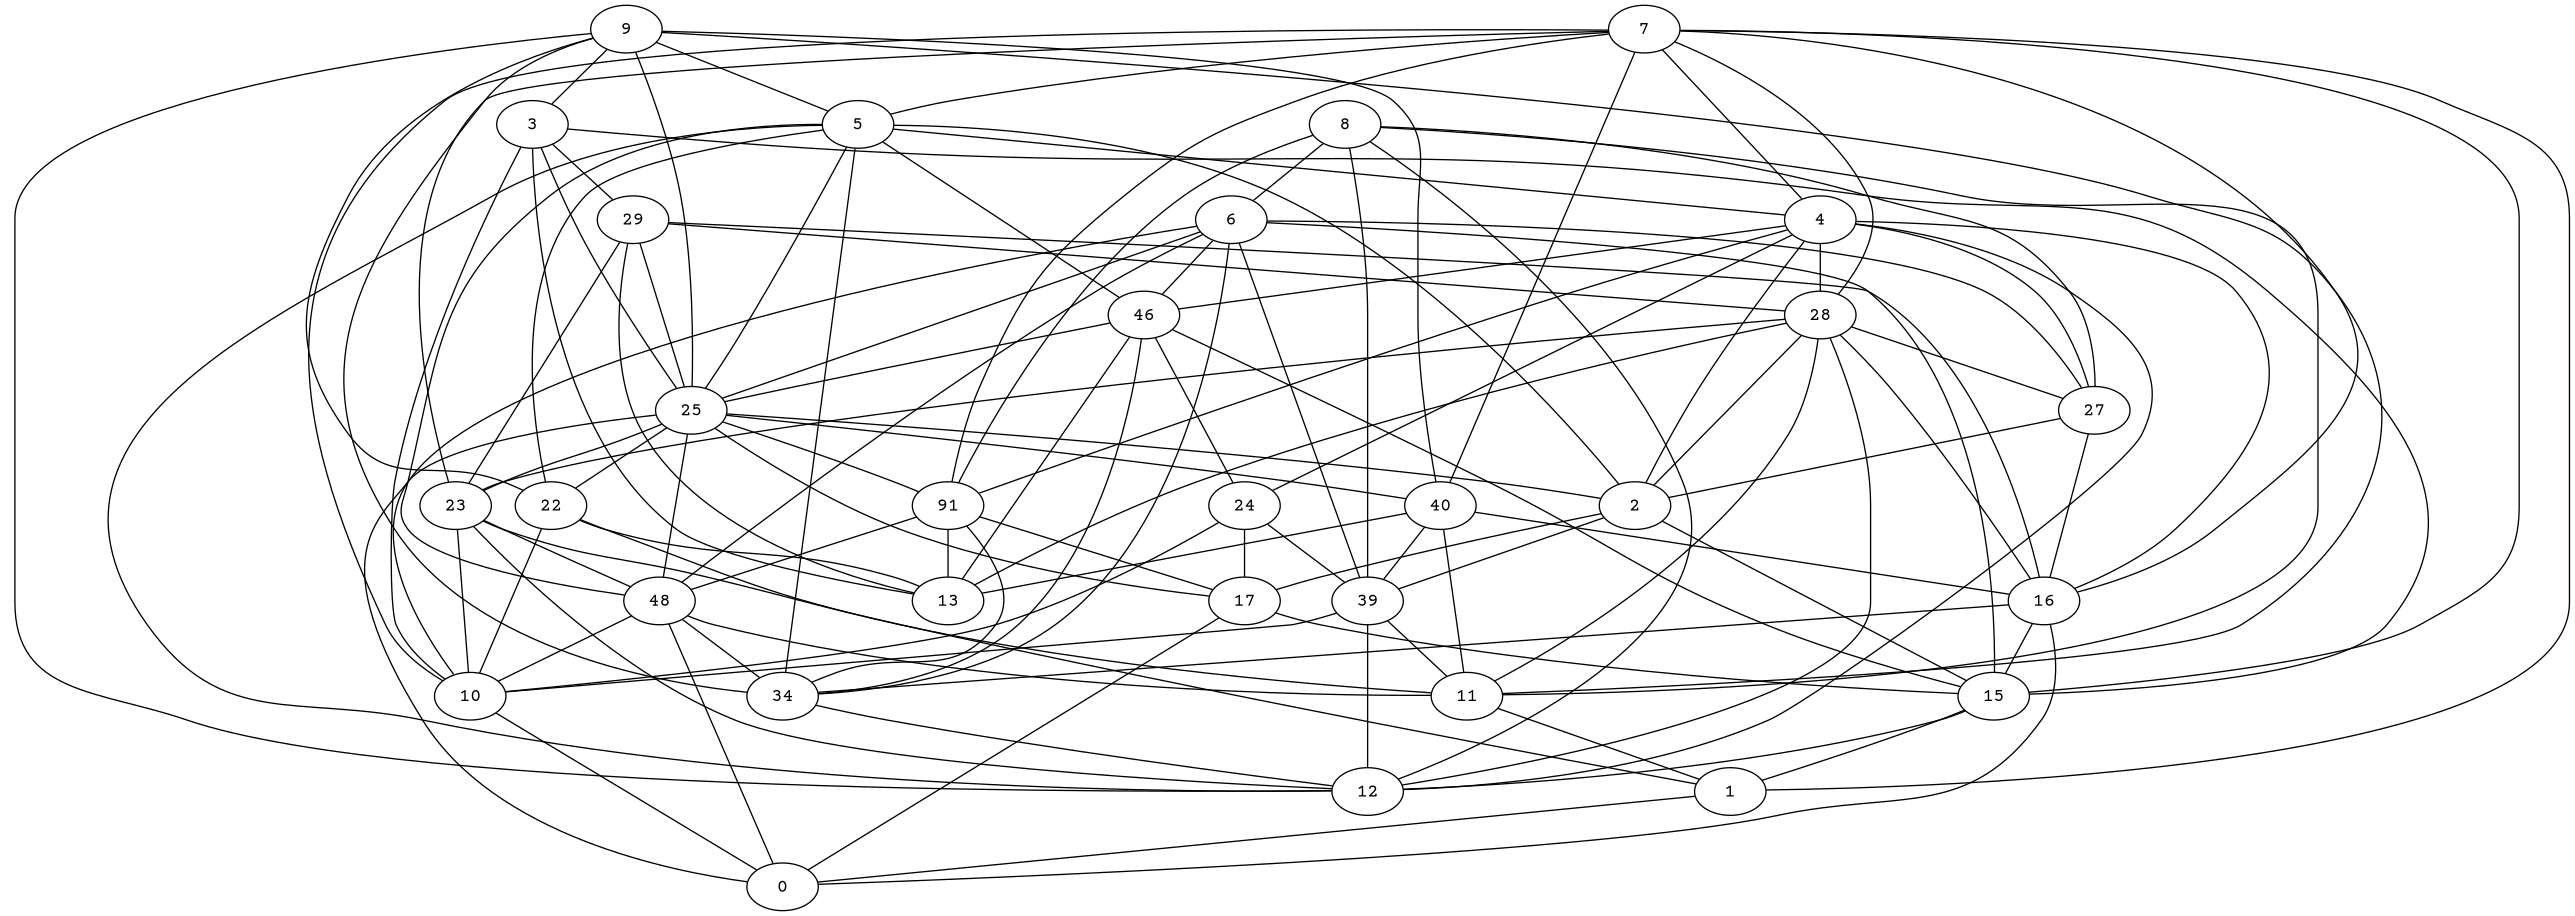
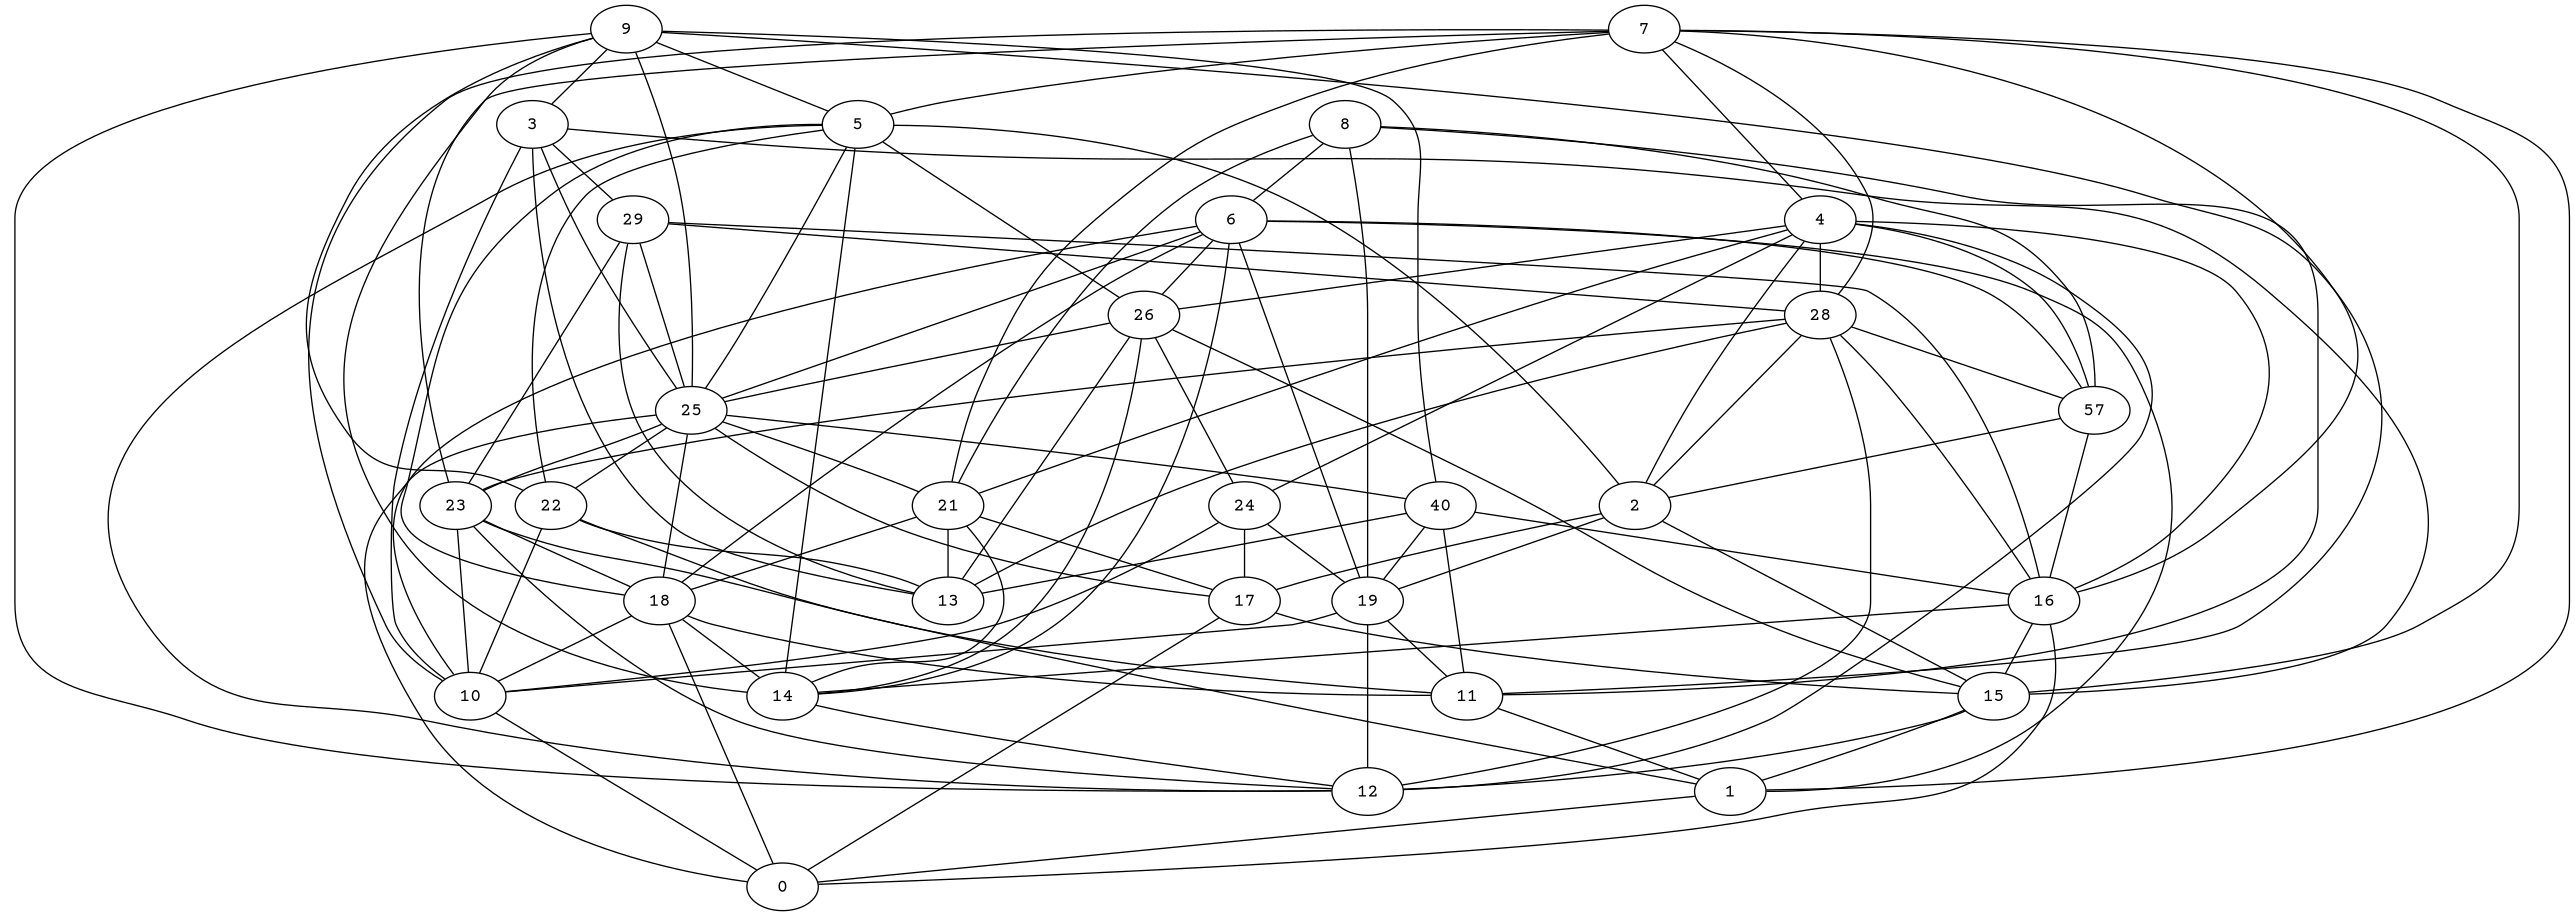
  digraph {
    fontname="Courier Prime"
    node [fontname="Courier Prime"]
    edge [color=black dir=none fontname="Courier Prime"]
    15
    12
    1
    29
    16
    13
    25
    23
    28
-   14 [label=34]
+   14
    0
-   26 [label=46]
+   26
    24
-   21 [label=91]
-   19 [label=39]
+   21
+   19
    10
    17
-   18 [label=48]
+   18
    9
    3
    n21 [label=40]
    11
    5
    22
    6
-   27
+   27 [label=57]
    2
    4
    7
    8
    subgraph sub_1 {
      15
      12
      1
      29
      16
      13
      25
      23
      28
      14
      0
      26
      24
      21
      19
      10
      17
      18
      9
      3
      n21
      11
      5
      22
      6
      27
      2
      4
      7
      8
    }
    15 -> 12
    15 -> 1
    1 -> 0
    29 -> 16
    29 -> 13
    29 -> 25
    29 -> 23
    29 -> 28
    16 -> 15
    16 -> 14
    16 -> 0
    25 -> 23
    25 -> 0
    25 -> 21
    25 -> 17
    25 -> 18
    25 -> n21
    25 -> 22
-   25 -> 2
    23 -> 12
    23 -> 1
    23 -> 10
    23 -> 18
    28 -> 12
    28 -> 16
    28 -> 13
    28 -> 23
-   28 -> 11
    28 -> 27
    28 -> 2
    14 -> 12
    26 -> 15
    26 -> 13
    26 -> 25
    26 -> 14
    26 -> 24
    24 -> 19
    24 -> 10
    24 -> 17
    21 -> 13
    21 -> 14
    21 -> 17
    21 -> 18
    19 -> 12
    19 -> 10
    19 -> 11
    10 -> 0
    17 -> 15
    17 -> 0
    18 -> 14
    18 -> 0
    18 -> 10
    18 -> 11
    9 -> 12
    9 -> 25
    9 -> 14
    9 -> 3
    9 -> n21
    9 -> 11
    9 -> 5
    9 -> 22
    3 -> 15
    3 -> 29
    3 -> 13
    3 -> 25
    3 -> 10
    n21 -> 16
    n21 -> 13
    n21 -> 19
    n21 -> 11
    11 -> 1
    5 -> 12
    5 -> 25
    5 -> 14
    5 -> 26
    5 -> 18
    5 -> 22
    5 -> 2
-   5 -> 4
    22 -> 13
    22 -> 10
    22 -> 11
-   6 -> 15
+   6 -> 1
    6 -> 25
    6 -> 14
    6 -> 26
    6 -> 19
    6 -> 10
    6 -> 18
    6 -> 27
    27 -> 16
    27 -> 2
    2 -> 15
    2 -> 19
    2 -> 17
    4 -> 12
    4 -> 16
    4 -> 28
    4 -> 26
    4 -> 24
    4 -> 21
    4 -> 27
    4 -> 2
    7 -> 15
    7 -> 1
    7 -> 16
    7 -> 23
    7 -> 28
    7 -> 21
    7 -> 10
-   7 -> n21
    7 -> 5
    7 -> 4
-   8 -> 12
    8 -> 21
    8 -> 19
    8 -> 11
    8 -> 6
    8 -> 27
  }
